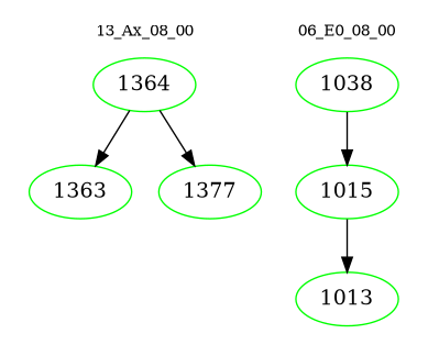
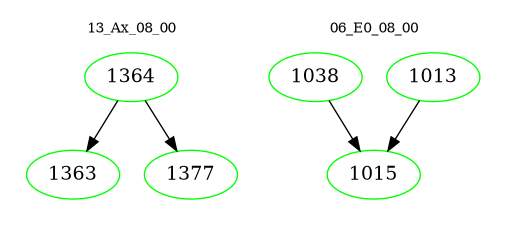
  digraph {
    node [color=green]
    edge [color=black]
    n1 [label=1364]
    n2 [label=1363]
    n3 [label=1377]
    n4 [label=1015]
    n5 [label=1013]
    n6 [label=1038]
    subgraph cluster_1 {
      color=white
      fontsize=10
      label="13_Ax_08_00"
      n1
      n2
      n3
    }
    subgraph cluster_2 {
      color=white
      fontsize=10
      label="06_E0_08_00"
      n4
      n5
      n6
    }
    n1 -> n2
    n1 -> n3
-   n4 -> n5
+   n5 -> n4
    n6 -> n4
  }
